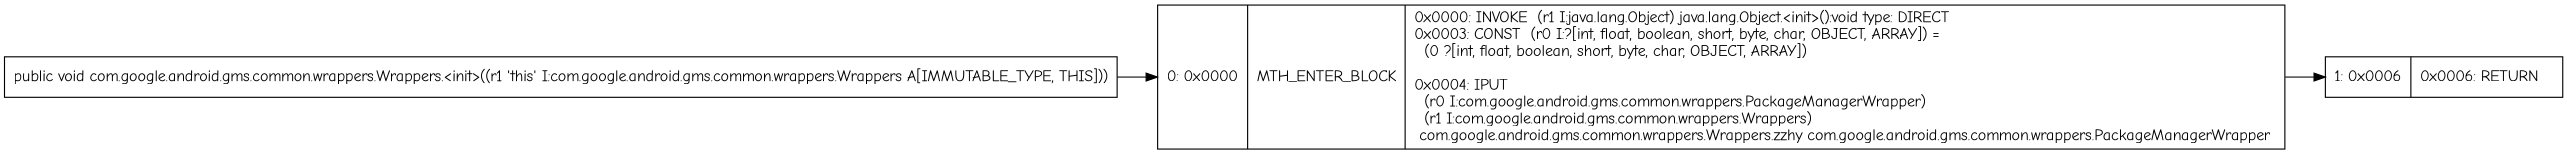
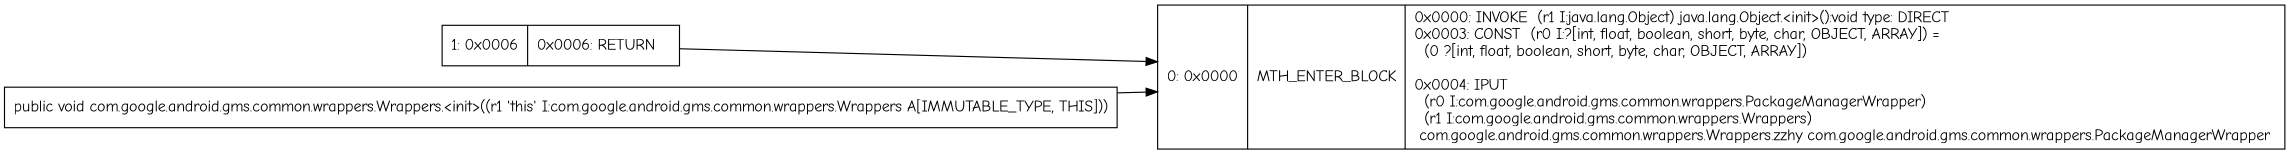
  digraph {
    rankdir=LR
    fontname="Comic Neue"
    node [shape=record fontname="Comic Neue"]
    edge [fontname="Comic Neue"]
    n1 [label="{0\:\ 0x0000|MTH_ENTER_BLOCK\l|0x0000: INVOKE  (r1 I:java.lang.Object) java.lang.Object.\<init\>():void type: DIRECT \l0x0003: CONST  (r0 I:?[int, float, boolean, short, byte, char, OBJECT, ARRAY]) = \l  (0 ?[int, float, boolean, short, byte, char, OBJECT, ARRAY])\l \l0x0004: IPUT  \l  (r0 I:com.google.android.gms.common.wrappers.PackageManagerWrapper)\l  (r1 I:com.google.android.gms.common.wrappers.Wrappers)\l com.google.android.gms.common.wrappers.Wrappers.zzhy com.google.android.gms.common.wrappers.PackageManagerWrapper \l}"]
    n2 [label="{1\:\ 0x0006|0x0006: RETURN   \l}"]
    n3 [label="{public void com.google.android.gms.common.wrappers.Wrappers.\<init\>((r1 'this' I:com.google.android.gms.common.wrappers.Wrappers A[IMMUTABLE_TYPE, THIS])) }"]
-   n1 -> n2
+   n2 -> n1
    n3 -> n1
  }
